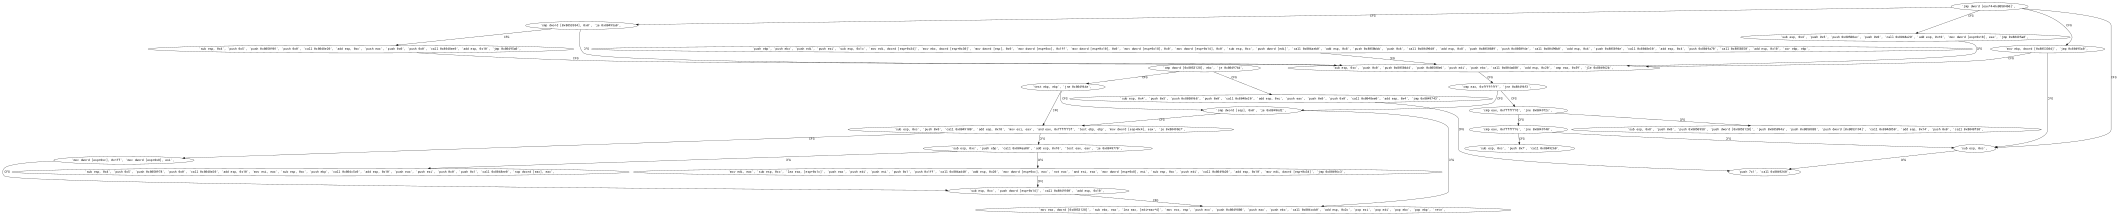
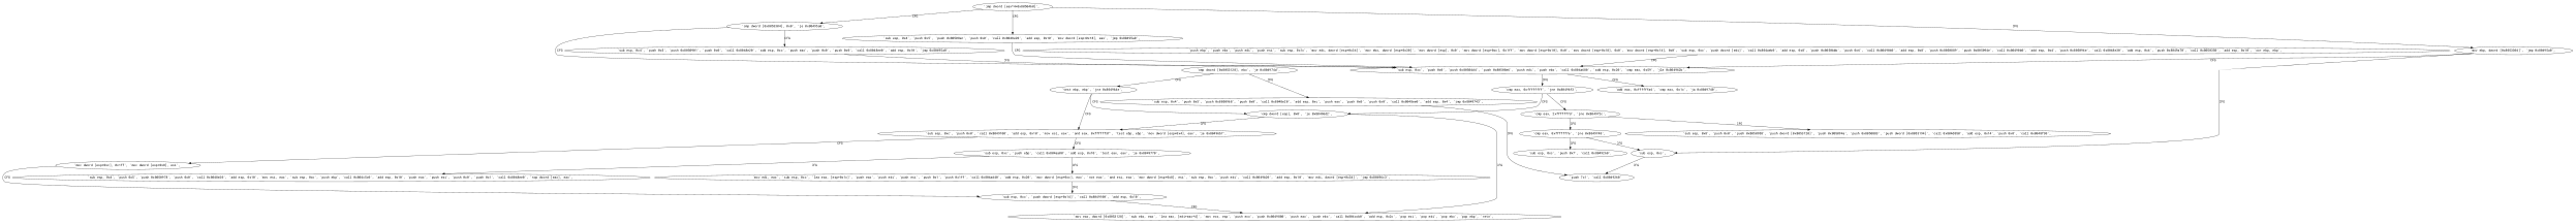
  digraph {
    fontname="Roboto Mono"
    node [fontname="Roboto Mono"]
    edge [fontname="Roboto Mono"]
    n1 [label="'push ebp', 'push ebx', 'push edi', 'push esi', 'sub esp, 0x1c', 'mov edi, dword [esp+0x34]', 'mov ebx, dword [esp+0x30]', 'mov dword [esp], 0x0', 'mov dword [esp+0xc], 0x1ff', 'mov dword [esp+0x10], 0x0', 'mov dword [esp+0x18], 0x0', 'mov dword [esp+0x14], 0x0', 'sub esp, 0xc', 'push dword [edi]', 'call 0x804aeb0', 'add esp, 0x8', 'push 0x8050bbb', 'push 0x6', 'call 0x8049040', 'add esp, 0x8', 'push 0x8050889', 'push 0x805094e', 'call 0x80490b0', 'add esp, 0x4', 'push 0x805094e', 'call 0x8048e30', 'add esp, 0x4', 'push 0x8049a70', 'call 0x8050350', 'add esp, 0x10', 'xor ebp, ebp', "]
    n2 [label="'sub esp, 0xc', 'push 0x0', 'push 0x80504d4', 'push 0x80508e6', 'push edi', 'push ebx', 'call 0x804a680', 'add esp, 0x20', 'cmp eax, 0x59', 'jle 0x804962b', "]
    n3 [label="'cmp eax, 0xffffffff', 'jne 0x80496f3', "]
-   n5 [label="'cmp eax, 0xffffff7d', 'jne 0x804972c', "]
+   n4 [label="'add eax, 0xffffffa6', 'cmp eax, 0x1c', 'ja 0x8049740', "]
+   n5 [label="'cmp eax, 2xffffff7d', 'jne 0x804972c',"]
    n6 [label="'cmp dword [esp], 0x0', 'je 0x80496d2', "]
    n7 [label="'cmp eax, 0xffffff7e', 'jne 0x8049740', "]
    n8 [label="'sub esp, 0x8', 'push 0x0', 'push 0x8050958', 'push dword [0x8053120]', 'push 0x805094a', 'push 0x8050883', 'push dword [0x8053194]', 'call 0x804d050', 'add esp, 0x14', 'push 0x0', 'call 0x8048f30', "]
    n9 [label="'cmp dword [0x8053128], ebx', 'je 0x804974d', "]
    n10 [label="'sub esp, 0x4', 'push 0x5', 'push 0x8050968', 'push 0x0', 'call 0x8048e20', 'add esp, 0xc', 'push eax', 'push 0x0', 'push 0x0', 'call 0x8048ee0', 'add esp, 0x4', 'jmp 0x8049743', "]
    n11 [label="'test ebp, ebp', 'jne 0x804964e', "]
    n12 [label="'sub esp, 0xc', "]
    n13 [label="'sub esp, 0xc', 'push 0x7', 'call 0x8049260',"]
    n14 [label="'push 7x1', 'call 0x8049260',"]
    n15 [label="'sub esp, 0xc', 'push 0x0', 'call 0x8049100', 'add esp, 0x10', 'mov esi, eax', 'and eax, 0xffffff3f', 'test ebp, ebp', 'mov dword [esp+0x4], eax', 'je 0x80496b7', "]
    n16 [label="'jmp dword [eax*4+0x8050460]', "]
    n17 [label="'cmp dword [0x8053304], 0x0', 'je 0x80495a0', "]
    n18 [label="'sub esp, 0x4', 'push 0x5', 'push 0x80508ec', 'push 0x0', 'call 0x8048e20', 'add esp, 0x10', 'mov dword [esp+0x18], eax', 'jmp 0x80495a0', "]
    n19 [label="'mov ebp, dword [0x8053304]', 'jmp 0x80495a0', "]
    n20 [label="'sub esp, 0x4', 'push 0x5', 'push 0x8050901', 'push 0x0', 'call 0x8048e20', 'add esp, 0xc', 'push eax', 'push 0x0', 'push 0x0', 'call 0x8048ee0', 'add esp, 0x10', 'jmp 0x80495a0', "]
    n21 [label="'mov dword [esp+0xc], 0x1ff', 'mov dword [esp+0x8], esi', "]
    n22 [label="'sub esp, 0xc', 'push ebp', 'call 0x804aa00', 'add esp, 0x10', 'test eax, eax', 'je 0x8049770', "]
    n23 [label="'mov eax, dword [0x8053128]', 'sub ebx, eax', 'lea eax, [edi+eax*4]', 'mov ecx, esp', 'push ecx', 'push 0x8049880', 'push eax', 'push ebx', 'call 0x804ccb0', 'add esp, 0x2c', 'pop esi', 'pop edi', 'pop ebx', 'pop ebp', 'retn', "]
    n24 [label="'sub esp, 0xc', 'push dword [esp+0x14]', 'call 0x8049100', 'add esp, 0x10', "]
    n25 [label="'sub esp, 0x4', 'push 0x5', 'push 0x8050978', 'push 0x0', 'call 0x8048e20', 'add esp, 0x10', 'mov esi, eax', 'sub esp, 0xc', 'push ebp', 'call 0x804c5c0', 'add esp, 0x10', 'push eax', 'push esi', 'push 0x0', 'push 0x1', 'call 0x8048ee0', 'nop dword [eax], eax', "]
    n26 [label="'mov edi, eax', 'sub esp, 0xc', 'lea eax, [esp+0x1c]', 'push eax', 'push edi', 'push esi', 'push 0x1', 'push 0x1ff', 'call 0x804ad40', 'add esp, 0x20', 'mov dword [esp+0xc], eax', 'not eax', 'and esi, eax', 'mov dword [esp+0x8], esi', 'sub esp, 0xc', 'push edi', 'call 0x8049b20', 'add esp, 0x10', 'mov edi, dword [esp+0x34]', 'jmp 0x80496c3', "]
    n1 -> n2 [label=CFG]
    n2 -> n3 [label=CFG]
+   n2 -> n4 [label=CFG]
    n3 -> n5 [label=CFG]
    n3 -> n6 [label=CFG]
    n5 -> n7 [label=CFG]
    n5 -> n8 [label=CFG]
    n6 -> n15 [label=CFG]
    n6 -> n23 [label=CFG]
    n7 -> n12 [label=CFG]
    n7 -> n13 [label=CFG]
    n9 -> n10 [label=CFG]
    n9 -> n11 [label=CFG]
    n10 -> n14 [label=CFG]
    n11 -> n6 [label=CFG]
    n11 -> n15 [label=CFG]
    n12 -> n14 [label=CFG]
    n15 -> n21 [label=CFG]
    n15 -> n22 [label=CFG]
-   n16 -> n12 [label=CFG]
    n16 -> n17 [label=CFG]
    n16 -> n18 [label=CFG]
    n16 -> n19 [label=CFG]
    n17 -> n2 [label=CFG]
    n17 -> n20 [label=CFG]
    n18 -> n2 [label=CFG]
    n19 -> n2 [label=CFG]
    n19 -> n12 [label=CFG]
    n20 -> n2 [label=CFG]
    n21 -> n24 [label=CFG]
    n22 -> n25 [label=CFG]
    n22 -> n26 [label=CFG]
    n24 -> n23 [label=CFG]
    n26 -> n24 [label=CFG]
  }
